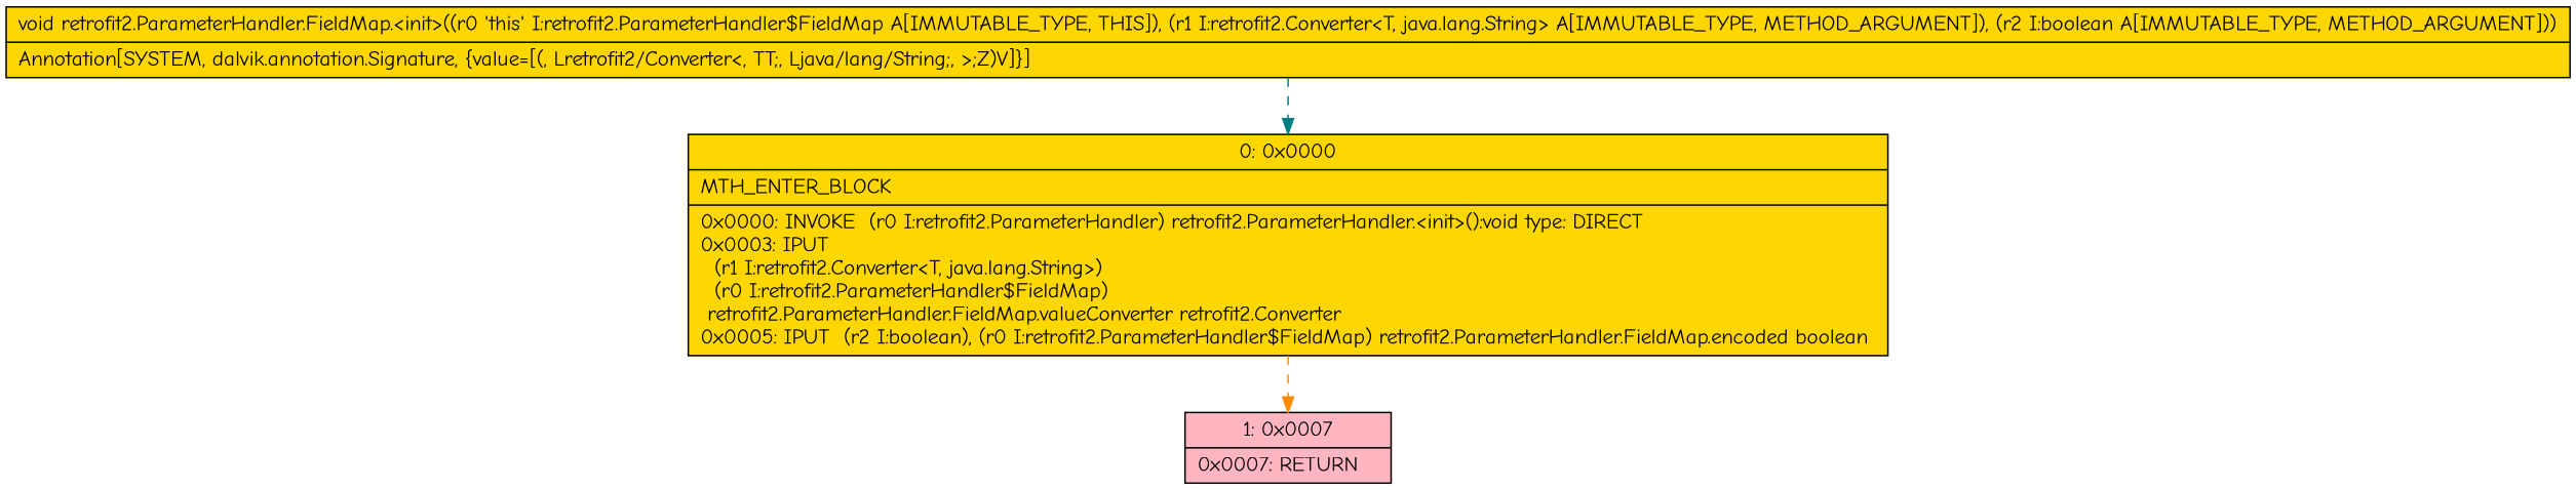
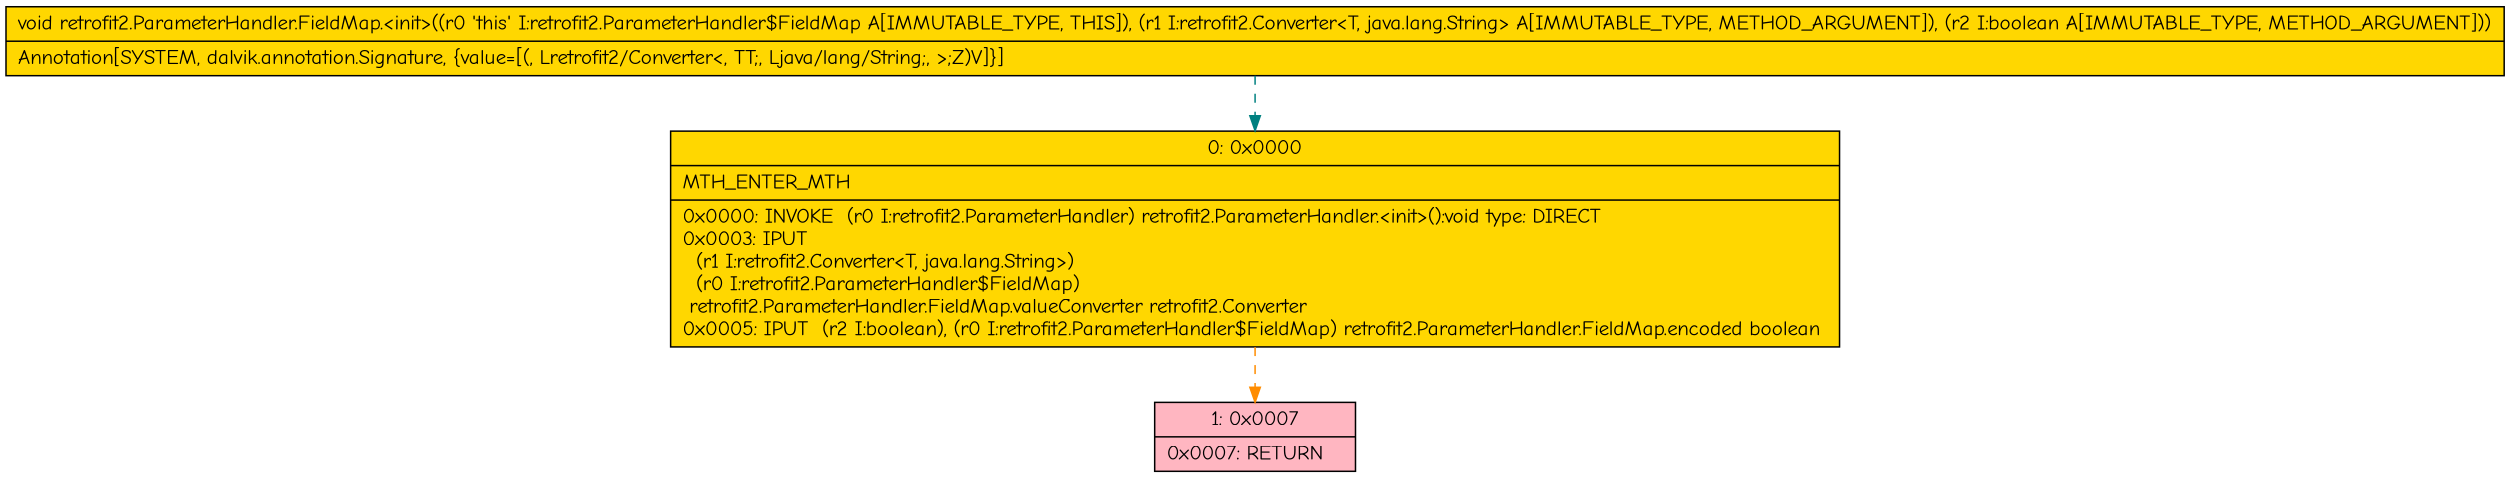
  digraph {
    fontname="Comic Neue"
    node [shape=record style=filled fillcolor=gold fontname="Comic Neue"]
    edge [style=dashed fontname="Comic Neue"]
-   n1 [label="{0\:\ 0x0000|MTH_ENTER_BLOCK\l|0x0000: INVOKE  (r0 I:retrofit2.ParameterHandler) retrofit2.ParameterHandler.\<init\>():void type: DIRECT \l0x0003: IPUT  \l  (r1 I:retrofit2.Converter\<T, java.lang.String\>)\l  (r0 I:retrofit2.ParameterHandler$FieldMap)\l retrofit2.ParameterHandler.FieldMap.valueConverter retrofit2.Converter \l0x0005: IPUT  (r2 I:boolean), (r0 I:retrofit2.ParameterHandler$FieldMap) retrofit2.ParameterHandler.FieldMap.encoded boolean \l}"]
+   n1 [label="{0\:\ 0x0000|MTH_ENTER_MTH\l|0x0000: INVOKE  (r0 I:retrofit2.ParameterHandler) retrofit2.ParameterHandler.\<init\>():void type: DIRECT \l0x0003: IPUT  \l  (r1 I:retrofit2.Converter\<T, java.lang.String\>)\l  (r0 I:retrofit2.ParameterHandler$FieldMap)\l retrofit2.ParameterHandler.FieldMap.valueConverter retrofit2.Converter \l0x0005: IPUT  (r2 I:boolean), (r0 I:retrofit2.ParameterHandler$FieldMap) retrofit2.ParameterHandler.FieldMap.encoded boolean \l}"]
    n2 [label="{1\:\ 0x0007|0x0007: RETURN   \l}" fillcolor=lightpink]
    n3 [label="{void retrofit2.ParameterHandler.FieldMap.\<init\>((r0 'this' I:retrofit2.ParameterHandler$FieldMap A[IMMUTABLE_TYPE, THIS]), (r1 I:retrofit2.Converter\<T, java.lang.String\> A[IMMUTABLE_TYPE, METHOD_ARGUMENT]), (r2 I:boolean A[IMMUTABLE_TYPE, METHOD_ARGUMENT]))  | Annotation[SYSTEM, dalvik.annotation.Signature, \{value=[(, Lretrofit2\/Converter\<, TT;, Ljava\/lang\/String;, \>;Z)V]\}]\l}"]
    n1 -> n2 [color=darkorange]
    n3 -> n1 [color=teal]
  }
